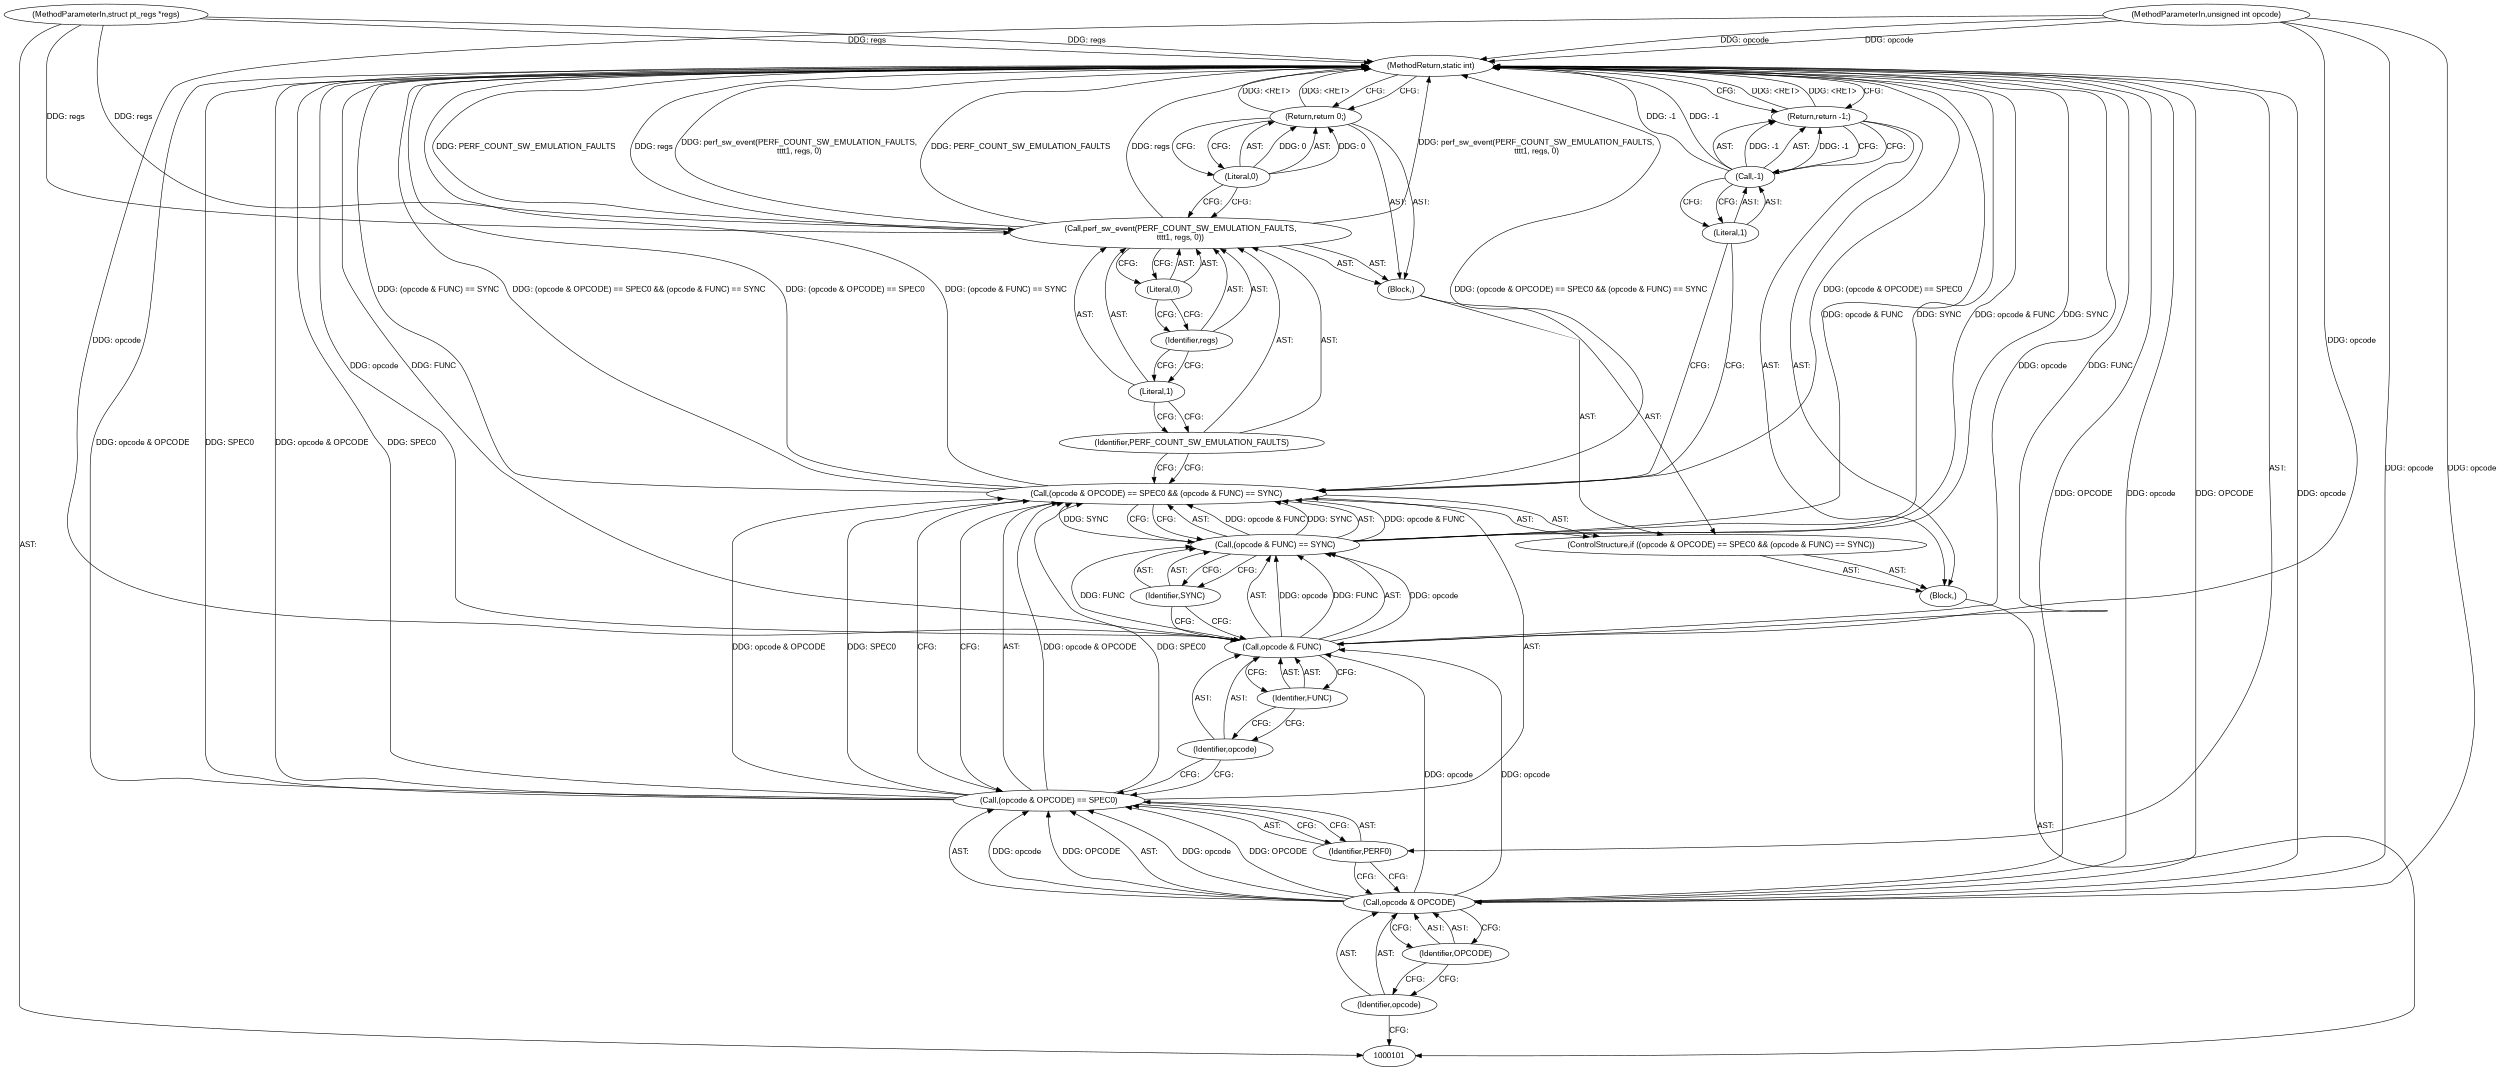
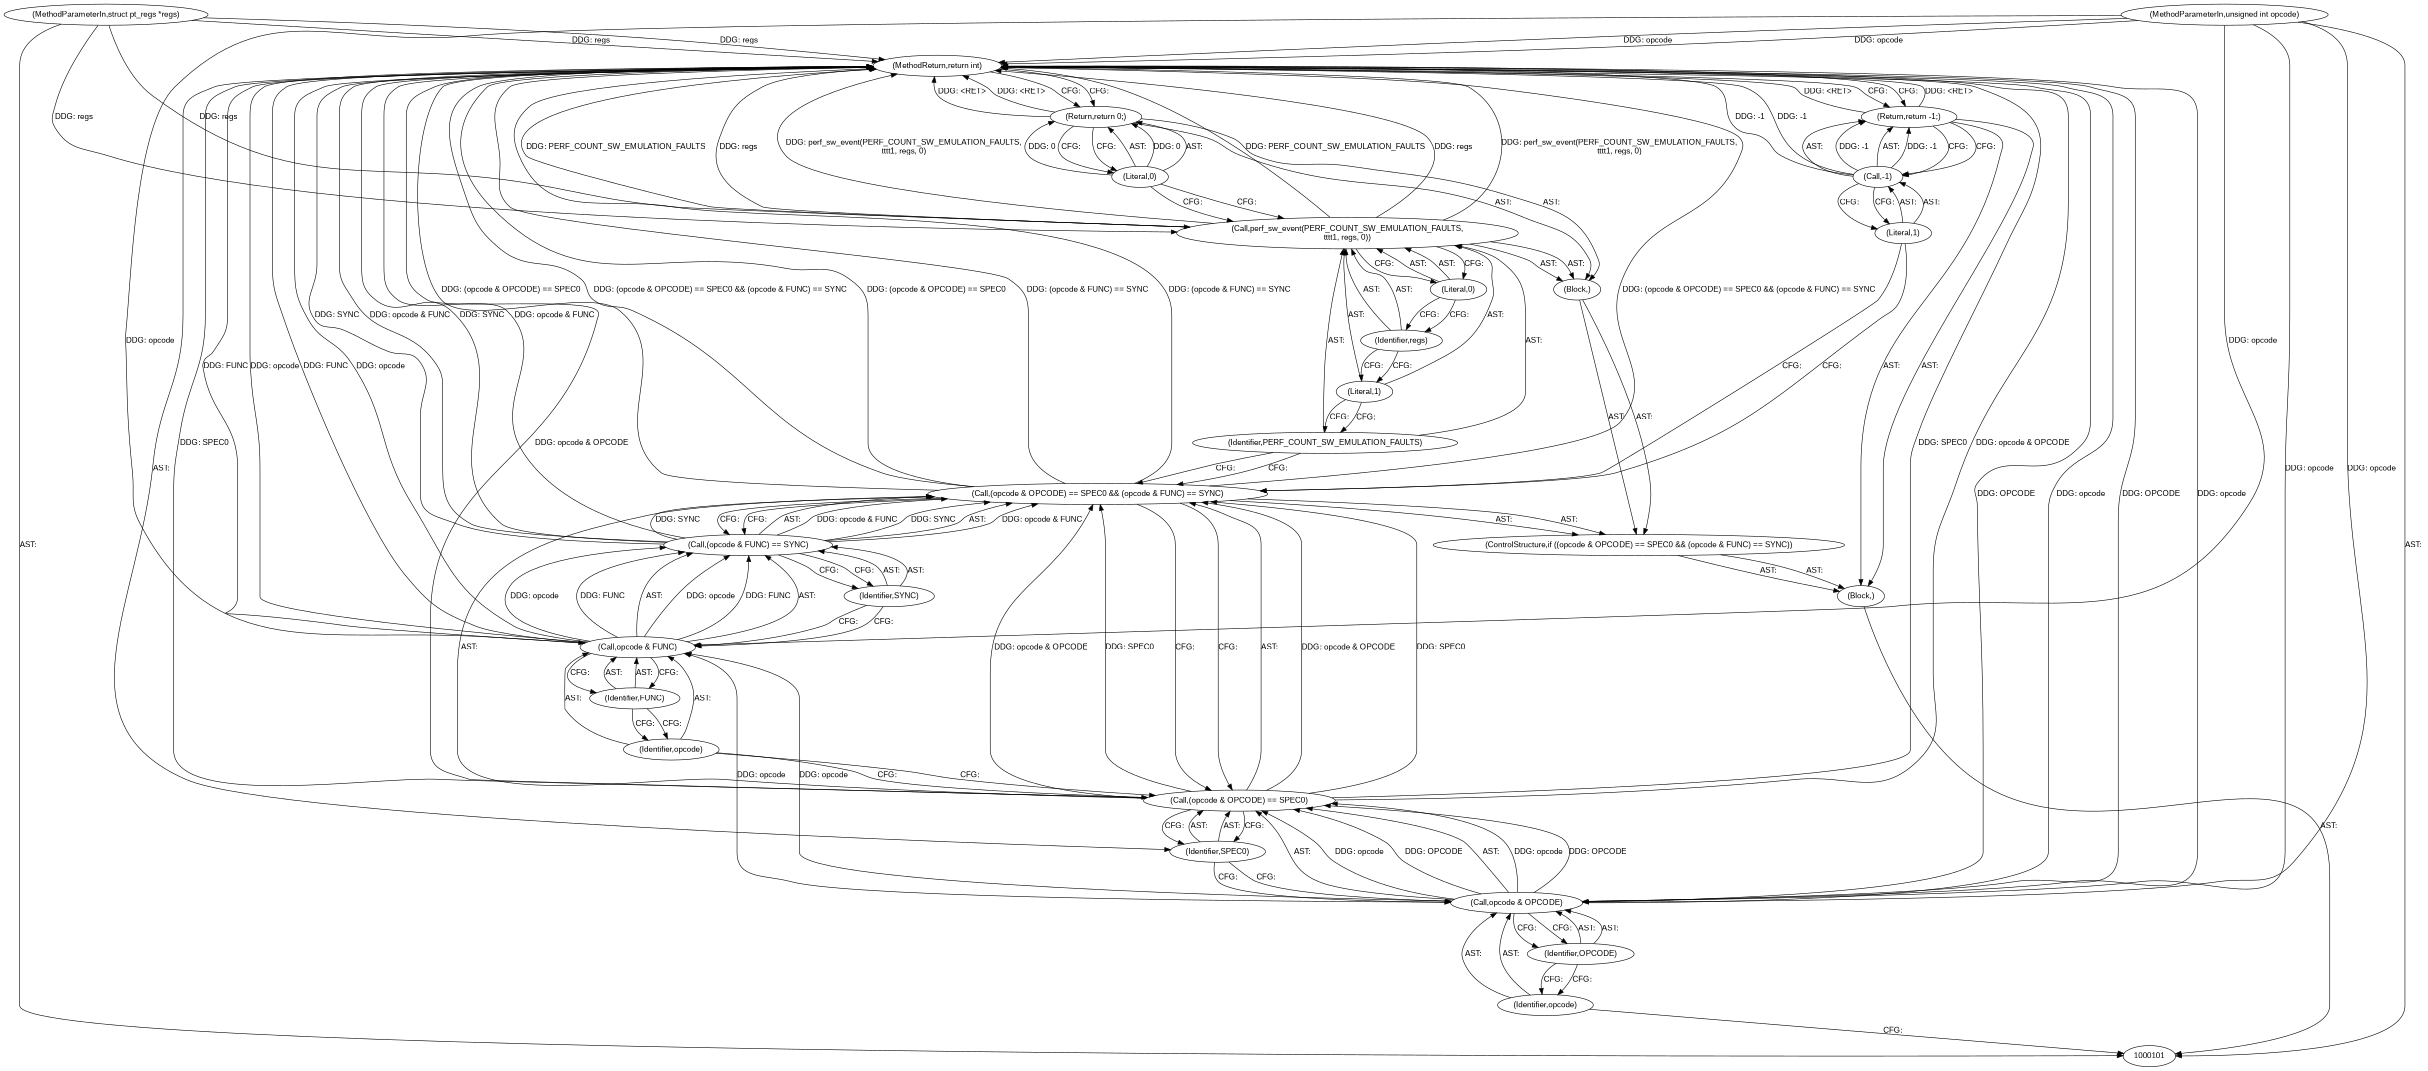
  digraph {
    fontname="Liberation Sans"
    node [fontname="Liberation Sans"]
    edge [fontname="Liberation Sans"]
-   n1 [label="(MethodReturn,static int)"]
+   n1 [label="(MethodReturn,return int)"]
    n2 [label="(Return,return 0;)"]
    n3 [label="(Return,return -1;)"]
-   n4 [label="(Identifier,PERF0)"]
+   n4 [label="(Identifier,SPEC0)"]
    n5 [label="(Block,)"]
    n6 [label="(Literal,0)"]
    n7 [label="(Block,)"]
    n8 [label="(Call,-1)"]
    n9 [label="(MethodParameterIn,struct pt_regs *regs)"]
    1000101
    n11 [label="(Call,perf_sw_event(PERF_COUNT_SW_EMULATION_FAULTS,\n\t\t\t\t1, regs, 0))"]
    n12 [label="(Literal,0)"]
    n13 [label="(MethodParameterIn,unsigned int opcode)"]
    n14 [label="(Call,opcode & FUNC)"]
    n15 [label="(Call,opcode & OPCODE)"]
    n16 [label="(Call,(opcode & FUNC) == SYNC)"]
    n17 [label="(Identifier,FUNC)"]
    n18 [label="(Identifier,OPCODE)"]
    n19 [label="(Call,(opcode & OPCODE) == SPEC0)"]
    n20 [label="(Identifier,opcode)"]
    n21 [label="(ControlStructure,if ((opcode & OPCODE) == SPEC0 && (opcode & FUNC) == SYNC))"]
    n22 [label="(Call,(opcode & OPCODE) == SPEC0 && (opcode & FUNC) == SYNC)"]
    n23 [label="(Identifier,SYNC)"]
    n24 [label="(Identifier,opcode)"]
    n25 [label="(Identifier,PERF_COUNT_SW_EMULATION_FAULTS)"]
    n26 [label="(Identifier,regs)"]
    n27 [label="(Literal,1)"]
    n28 [label="(Literal,1)"]
    n1 -> n2 [label="CFG: "]
    n1 -> n2 [label="CFG: "]
    n1 -> n3 [label="CFG: "]
    n1 -> n3 [label="CFG: "]
    n1 -> n4 [label="AST: "]
    n2 -> n1 [label="DDG: <RET>"]
    n2 -> n1 [label="DDG: <RET>"]
    n2 -> n5 [label="AST: "]
    n2 -> n5 [label="AST: "]
    n2 -> n6 [label="CFG: "]
    n2 -> n6 [label="CFG: "]
    n3 -> n1 [label="DDG: <RET>"]
    n3 -> n1 [label="DDG: <RET>"]
    n3 -> n7 [label="AST: "]
    n3 -> n7 [label="AST: "]
    n3 -> n8 [label="CFG: "]
    n3 -> n8 [label="CFG: "]
    n4 -> n15 [label="CFG: "]
    n4 -> n15 [label="CFG: "]
    n4 -> n19 [label="AST: "]
    n4 -> n19 [label="AST: "]
    n5 -> n21 [label="AST: "]
    n5 -> n21 [label="AST: "]
    n6 -> n2 [label="AST: "]
    n6 -> n2 [label="DDG: 0"]
    n6 -> n2 [label="AST: "]
    n6 -> n2 [label="DDG: 0"]
    n6 -> n11 [label="CFG: "]
    n6 -> n11 [label="CFG: "]
    n7 -> 1000101 [label="AST: "]
    n8 -> n1 [label="DDG: -1"]
    n8 -> n1 [label="DDG: -1"]
    n8 -> n3 [label="AST: "]
    n8 -> n3 [label="DDG: -1"]
    n8 -> n3 [label="AST: "]
    n8 -> n3 [label="DDG: -1"]
    n8 -> n28 [label="CFG: "]
    n8 -> n28 [label="CFG: "]
    n9 -> n1 [label="DDG: regs"]
    n9 -> n1 [label="DDG: regs"]
    n9 -> 1000101 [label="AST: "]
    n9 -> n11 [label="DDG: regs"]
    n9 -> n11 [label="DDG: regs"]
    n11 -> n1 [label="DDG: perf_sw_event(PERF_COUNT_SW_EMULATION_FAULTS,\n\t\t\t\t1, regs, 0)"]
    n11 -> n1 [label="DDG: PERF_COUNT_SW_EMULATION_FAULTS"]
    n11 -> n1 [label="DDG: regs"]
    n11 -> n1 [label="DDG: perf_sw_event(PERF_COUNT_SW_EMULATION_FAULTS,\n\t\t\t\t1, regs, 0)"]
    n11 -> n1 [label="DDG: PERF_COUNT_SW_EMULATION_FAULTS"]
    n11 -> n1 [label="DDG: regs"]
    n11 -> n5 [label="AST: "]
    n11 -> n5 [label="AST: "]
    n11 -> n12 [label="CFG: "]
    n11 -> n12 [label="CFG: "]
    n12 -> n11 [label="AST: "]
    n12 -> n11 [label="AST: "]
    n12 -> n26 [label="CFG: "]
    n12 -> n26 [label="CFG: "]
    n13 -> n1 [label="DDG: opcode"]
    n13 -> n1 [label="DDG: opcode"]
+   n13 -> 1000101 [label="AST: "]
    n13 -> n14 [label="DDG: opcode"]
    n13 -> n14 [label="DDG: opcode"]
    n13 -> n15 [label="DDG: opcode"]
    n13 -> n15 [label="DDG: opcode"]
    n14 -> n1 [label="DDG: opcode"]
    n14 -> n1 [label="DDG: FUNC"]
    n14 -> n1 [label="DDG: opcode"]
    n14 -> n1 [label="DDG: FUNC"]
    n14 -> n16 [label="AST: "]
    n14 -> n16 [label="DDG: opcode"]
    n14 -> n16 [label="DDG: FUNC"]
    n14 -> n16 [label="AST: "]
    n14 -> n16 [label="DDG: opcode"]
    n14 -> n16 [label="DDG: FUNC"]
    n14 -> n17 [label="CFG: "]
    n14 -> n17 [label="CFG: "]
    n15 -> n1 [label="DDG: OPCODE"]
    n15 -> n1 [label="DDG: opcode"]
    n15 -> n1 [label="DDG: OPCODE"]
    n15 -> n1 [label="DDG: opcode"]
    n15 -> n14 [label="DDG: opcode"]
    n15 -> n14 [label="DDG: opcode"]
    n15 -> n18 [label="CFG: "]
    n15 -> n18 [label="CFG: "]
    n15 -> n19 [label="AST: "]
    n15 -> n19 [label="DDG: opcode"]
    n15 -> n19 [label="DDG: OPCODE"]
    n15 -> n19 [label="AST: "]
    n15 -> n19 [label="DDG: opcode"]
    n15 -> n19 [label="DDG: OPCODE"]
    n16 -> n1 [label="DDG: opcode & FUNC"]
    n16 -> n1 [label="DDG: SYNC"]
    n16 -> n1 [label="DDG: opcode & FUNC"]
    n16 -> n1 [label="DDG: SYNC"]
    n16 -> n22 [label="AST: "]
    n16 -> n22 [label="DDG: opcode & FUNC"]
    n16 -> n22 [label="DDG: SYNC"]
    n16 -> n22 [label="AST: "]
    n16 -> n22 [label="DDG: opcode & FUNC"]
    n16 -> n22 [label="DDG: SYNC"]
    n16 -> n23 [label="CFG: "]
    n16 -> n23 [label="CFG: "]
    n17 -> n14 [label="AST: "]
    n17 -> n14 [label="AST: "]
    n17 -> n24 [label="CFG: "]
    n17 -> n24 [label="CFG: "]
    n18 -> n15 [label="AST: "]
    n18 -> n15 [label="AST: "]
    n18 -> n20 [label="CFG: "]
    n18 -> n20 [label="CFG: "]
    n19 -> n1 [label="DDG: opcode & OPCODE"]
    n19 -> n1 [label="DDG: SPEC0"]
    n19 -> n1 [label="DDG: opcode & OPCODE"]
    n19 -> n1 [label="DDG: SPEC0"]
    n19 -> n4 [label="CFG: "]
    n19 -> n4 [label="CFG: "]
    n19 -> n22 [label="AST: "]
    n19 -> n22 [label="DDG: opcode & OPCODE"]
    n19 -> n22 [label="DDG: SPEC0"]
    n19 -> n22 [label="AST: "]
    n19 -> n22 [label="DDG: opcode & OPCODE"]
    n19 -> n22 [label="DDG: SPEC0"]
    n20 -> 1000101 [label="CFG: "]
    n20 -> n15 [label="AST: "]
    n20 -> n15 [label="AST: "]
    n21 -> n7 [label="AST: "]
    n21 -> n7 [label="AST: "]
    n22 -> n1 [label="DDG: (opcode & OPCODE) == SPEC0"]
    n22 -> n1 [label="DDG: (opcode & FUNC) == SYNC"]
    n22 -> n1 [label="DDG: (opcode & OPCODE) == SPEC0 && (opcode & FUNC) == SYNC"]
    n22 -> n1 [label="DDG: (opcode & OPCODE) == SPEC0"]
    n22 -> n1 [label="DDG: (opcode & FUNC) == SYNC"]
    n22 -> n1 [label="DDG: (opcode & OPCODE) == SPEC0 && (opcode & FUNC) == SYNC"]
    n22 -> n16 [label="CFG: "]
    n22 -> n16 [label="CFG: "]
    n22 -> n19 [label="CFG: "]
    n22 -> n19 [label="CFG: "]
    n22 -> n21 [label="AST: "]
    n22 -> n21 [label="AST: "]
    n23 -> n14 [label="CFG: "]
    n23 -> n14 [label="CFG: "]
    n23 -> n16 [label="AST: "]
    n23 -> n16 [label="AST: "]
    n24 -> n14 [label="AST: "]
    n24 -> n14 [label="AST: "]
    n24 -> n19 [label="CFG: "]
    n24 -> n19 [label="CFG: "]
    n25 -> n11 [label="AST: "]
    n25 -> n11 [label="AST: "]
    n25 -> n22 [label="CFG: "]
    n25 -> n22 [label="CFG: "]
    n26 -> n11 [label="AST: "]
    n26 -> n11 [label="AST: "]
    n26 -> n27 [label="CFG: "]
    n26 -> n27 [label="CFG: "]
    n27 -> n11 [label="AST: "]
    n27 -> n11 [label="AST: "]
    n27 -> n25 [label="CFG: "]
    n27 -> n25 [label="CFG: "]
    n28 -> n8 [label="AST: "]
    n28 -> n8 [label="AST: "]
    n28 -> n22 [label="CFG: "]
    n28 -> n22 [label="CFG: "]
  }
